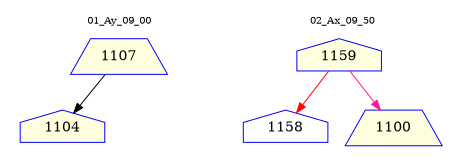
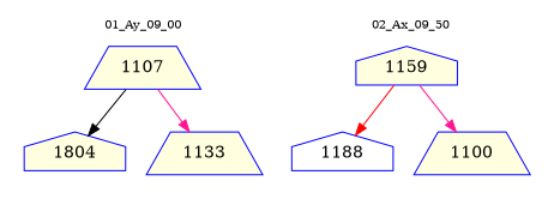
  digraph {
    node [color=blue fillcolor=lightyellow shape=trapezium style=filled]
    edge [color=deeppink]
    n1 [label=1107]
-   n2 [label=1104 shape=house]
+   n2 [label=1804 shape=house]
+   n3 [label=1133]
    n4 [label=1159 shape=house]
-   n5 [fillcolor=white label=1158 shape=house]
+   n5 [fillcolor=white label=1188 shape=house]
    n6 [label=1100]
    subgraph cluster_1 {
      color=white
      fontsize=10
      label="01_Ay_09_00"
      n1
      n2
+     n3
    }
    subgraph cluster_2 {
      color=white
      fontsize=10
      label="02_Ax_09_50"
      n4
      n5
      n6
    }
    n1 -> n2 [color=black]
+   n1 -> n3
    n4 -> n5 [color=red]
    n4 -> n6
  }
